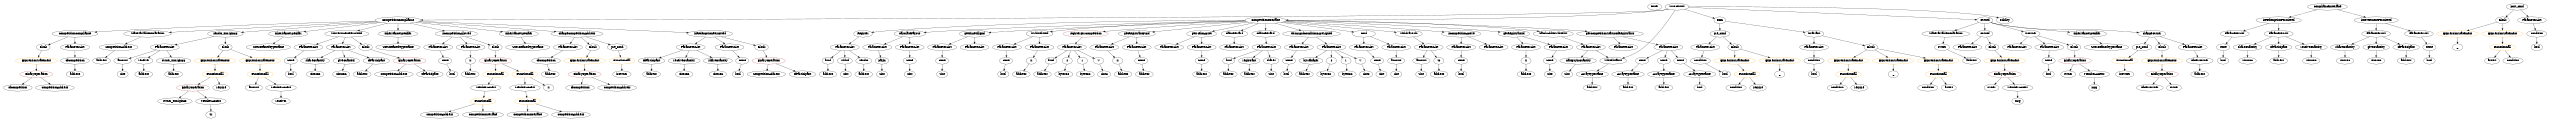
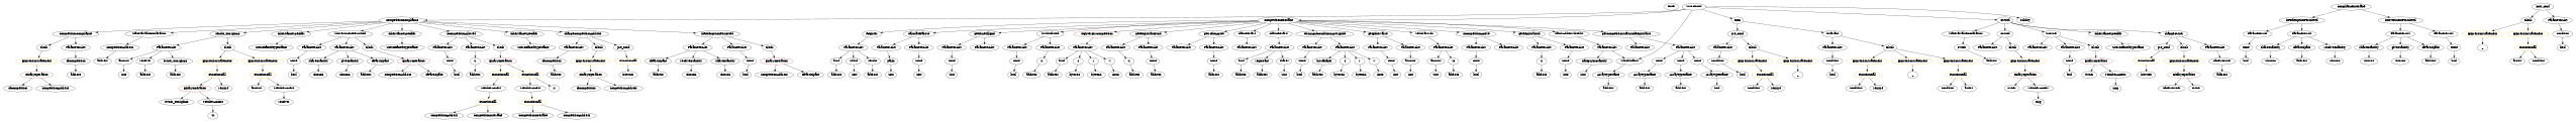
  strict digraph {
    node [color=black]
    Enter [height=0.5 width=0.83628 color=""]
    n2 [height=0.5 label=competitionAddress width=2.3887]
    n3 [height=0.5 label=bool width=0.76697]
    n4 [height=0.5 label=isCompetitionActive width=2.4026]
    n5 [height=0.5 label=ParameterList width=1.7095]
    n6 [height=0.5 label=ParameterList width=1.7095]
    n7 [height=0.5 label=None width=0.85014]
    n8 [height=0.5 label=bool width=0.76697]
    n9 [height=0.5 label=CompetitionInterface width=2.4719]
    n10 [height=0.5 label=getCompetitionStatusOfRegistrants width=3.9411]
    n11 [height=0.5 label=Register width=1.1412]
    n12 [height=0.5 label=calculatePayout width=1.9036]
    n13 [height=0.5 label=getTimeTillEnd width=1.8759]
    n14 [height=0.5 label=isWhitelisted width=1.6125]
    n15 [color=brown height=0.5 label=registerForCompetition width=2.6937]
    n16 [height=0.5 label=getRegistrantFund width=2.1808]
    n17 [height=0.5 label=getMelonAsset width=1.8343]
    n18 [height=0.5 label=claimReward width=1.6402]
    n19 [height=0.5 label=ClaimReward width=1.6957]
    n20 [height=0.5 label=termsAndConditionsAreSigned width=3.5253]
-   n21 [height=0.5 label=cond width=1.7234]
+   n21 [height=0.5 label=getEtherValue width=1.7234]
    n22 [height=0.5 label=withdrawMln width=1.6402]
    n23 [height=0.5 label=batchAddToWhitelist width=2.5273]
    n24 [height=0.5 label=getRegistrantId width=1.862]
    n25 [height=0.5 label=ParameterList width=1.7095]
    n26 [height=0.5 label=ParameterList width=1.7095]
    n27 [height=0.5 label=ParameterList width=1.7095]
    n28 [height=0.5 label=ParameterList width=1.7095]
    n29 [height=0.5 label=ParameterList width=1.7095]
    n30 [height=0.5 label=ParameterList width=1.7095]
    n31 [height=0.5 label=ParameterList width=1.7095]
    n32 [height=0.5 label=ParameterList width=1.7095]
    n33 [height=0.5 label=ParameterList width=1.7095]
    n34 [height=0.5 label=ParameterList width=1.7095]
    n35 [height=0.5 label=ParameterList width=1.7095]
    n36 [height=0.5 label=ParameterList width=1.7095]
    n37 [height=0.5 label=ParameterList width=1.7095]
    n38 [height=0.5 label=ParameterList width=1.7095]
    n39 [height=0.5 label=ParameterList width=1.7095]
    n40 [height=0.5 label=ParameterList width=1.7095]
    n41 [height=0.5 label=ParameterList width=1.7095]
    n42 [height=0.5 label=ParameterList width=1.7095]
    n43 [height=0.5 label=ParameterList width=1.7095]
    n44 [height=0.5 label=ParameterList width=1.7095]
    n45 [height=0.5 label=ParameterList width=1.7095]
    n46 [height=0.5 label=ParameterList width=1.7095]
    n47 [height=0.5 label=ParameterList width=1.7095]
    n48 [height=0.5 label=ParameterList width=1.7095]
    n49 [height=0.5 label=None width=0.85014]
    n50 [height=0.5 label=None width=0.85014]
    n51 [height=0.5 label=None width=0.85014]
    n52 [height=0.5 label=fund width=0.76697]
    n53 [height=0.5 label=withId width=0.94717]
    n54 [height=0.5 label=sendto width=1.1551]
    n55 [height=0.5 label=None width=0.85014]
    n56 [height=0.5 label=payin width=0.85014]
    n57 [height=0.5 label=None width=0.85014]
    n58 [height=0.5 label=x width=0.75]
    n59 [height=0.5 label=None width=0.85014]
    n60 [height=0.5 label=v width=0.75]
    n61 [height=0.5 label=fund width=0.76697]
    n62 [height=0.5 label=s width=0.75]
    n63 [height=0.5 label=r width=0.75]
    n64 [height=0.5 label=None width=0.85014]
    n65 [height=0.5 label=x width=0.75]
    n66 [height=0.5 label=None width=0.85014]
    n67 [height=0.5 label=fund width=0.76697]
    n68 [height=0.5 label=registrant width=1.2382]
    n69 [height=0.5 label=shares width=0.94717]
    n70 [height=0.5 label=v width=0.75]
    n71 [height=0.5 label=byManager width=1.4462]
    n72 [height=0.5 label=s width=0.75]
    n73 [height=0.5 label=r width=0.75]
    n74 [height=0.5 label=None width=0.85014]
    n75 [height=0.5 label=amount width=1.0581]
    n76 [height=0.5 label=None width=0.85014]
    n77 [height=0.5 label=to width=0.75]
    n78 [height=0.5 label=amount width=1.0581]
    n79 [height=0.5 label=maxBuyinQuantity width=2.1947]
    n80 [height=0.5 label=whitelistants width=1.5432]
    n81 [height=0.5 label=x width=0.75]
    n82 [height=0.5 label=None width=0.85014]
    n83 [height=0.5 label=ArrayTypeName width=2.0145]
    n84 [height=0.5 label=bool width=0.76697]
    n85 [height=0.5 label=require width=1.0026]
    n86 [height=0.5 label=bool width=0.76697]
    n87 [height=0.5 label=receiver width=1.0996]
    n88 [height=0.5 label=address width=1.0996]
    n89 [height=0.5 label=ComplianceInterface width=2.4303]
    n90 [height=0.5 label=isRedemptionPermitted width=2.7075]
    n91 [height=0.5 label=isInvestmentPermitted width=2.5689]
    n92 [height=0.5 label=ParameterList width=1.7095]
    n93 [height=0.5 label=ParameterList width=1.7095]
    n94 [height=0.5 label=ParameterList width=1.7095]
    n95 [height=0.5 label=ParameterList width=1.7095]
    n96 [height=0.5 label=None width=0.85014]
    n97 [height=0.5 label=shareQuantity width=1.7095]
    n98 [height=0.5 label=ofParticipant width=1.6125]
    n99 [height=0.5 label=receiveQuantity width=1.8897]
    n100 [height=0.5 label=shareQuantity width=1.7095]
    n101 [height=0.5 label=giveQuantity width=1.5848]
    n102 [height=0.5 label=ofParticipant width=1.6125]
    n103 [height=0.5 label=None width=0.85014]
    n104 [height=0.5 label=Owned width=1.0442]
    n105 [height=0.5 label=Block width=0.90558]
    n106 [height=0.5 label=ParameterList width=1.7095]
    n107 [color=orange height=0.5 label=ExpressionStatement width=2.458]
    n108 [color=brown height=0.5 label=BinaryOperation width=1.9867]
    n109 [height=0.5 label=address width=1.0996]
    n110 [height=0.5 label=InheritanceSpecifier width=2.3333]
    n111 [height=0.5 label=UserDefinedTypeName width=2.7214]
    n112 [height=0.5 label=Block width=0.90558]
    n113 [color=brown height=0.5 label=BinaryOperation width=1.9867]
    n114 [color=orange height=0.5 label=FunctionCall width=1.6125]
    n115 [color=orange height=0.5 label=FunctionCall width=1.6125]
    n116 [height=0.5 label=x width=0.75]
    n117 [height=0.5 label=MemberAccess width=1.9174]
    n118 [height=0.5 label=MemberAccess width=1.9174]
    n119 [height=0.5 label=UserDefinedTypeName width=2.7214]
    n120 [height=0.5 label=ParameterList width=1.7095]
    n121 [height=0.5 label=ofNewOwner width=1.6818]
    n122 [height=0.5 label=address width=1.0996]
    n123 [color=orange height=0.5 label=ExpressionStatement width=2.458]
    n124 [color=orange height=0.5 label=FunctionCall width=1.6125]
    n125 [height=0.5 label=condition width=1.266]
    n126 [height=0.5 label=assert width=0.89172]
    n127 [height=0.5 label=uint width=0.75]
    n128 [height=0.5 label=None width=0.85014]
    n129 [height=0.5 label=bool width=0.76697]
    n130 [color=brown height=0.5 label=BinaryOperation width=1.9867]
    n131 [height=0.5 label=ofCompetition width=1.7927]
    n132 [height=0.5 label=competitionAddress width=2.3887]
    n133 [height=0.5 label=address width=1.0996]
    n134 [height=0.5 label=owner width=0.93331]
    n135 [height=0.5 label=MemberAccess width=1.9174]
    n136 [height=0.5 label=uint width=0.75]
    n137 [height=0.5 label=address width=1.0996]
    n138 [height=0.5 label=uint8 width=0.7947]
    n139 [height=0.5 label=address width=1.0996]
    n140 [height=0.5 label=bytes32 width=1.0996]
    n141 [height=0.5 label=bytes32 width=1.0996]
    n142 [height=0.5 label=uint width=0.75]
    n143 [height=0.5 label=condition width=1.266]
    n144 [height=0.5 label=address width=1.0996]
    n145 [height=0.5 label=bool width=0.76697]
    n146 [height=0.5 label=uint256 width=1.0442]
    n147 [height=0.5 label=address width=1.0996]
    n148 [height=0.5 label=uint256 width=1.0442]
    n149 [height=0.5 label=msg width=0.75]
    n150 [height=0.5 label=bool width=0.76697]
    n151 [color=orange height=0.5 label=FunctionCall width=1.6125]
    n152 [height=0.5 label=CompetitionInterface width=2.4719]
    n153 [height=0.5 label=competitionAddress width=2.3887]
    n154 [height=0.5 label=uint width=0.75]
    n155 [height=0.5 label=address width=1.0996]
    n156 [height=0.5 label=address width=1.0996]
    n157 [height=0.5 label=owner width=0.93331]
    n158 [height=0.5 label=address width=1.0996]
    n159 [height=0.5 label=uint width=0.75]
    n160 [height=0.5 label=giveQuantity width=1.5848]
    n161 [height=0.5 label=uint256 width=1.0442]
    n162 [color=orange height=0.5 label=FunctionCall width=1.6125]
    n163 [height=0.5 label=MemberAccess width=1.9174]
    n164 [height=0.5 label=amount width=1.0581]
    n165 [height=0.5 label=address width=1.0996]
    n166 [height=0.5 label=uint width=0.75]
    n167 [height=0.5 label=DBC width=0.82242]
    n168 [height=0.5 label=pre_cond width=1.2937]
    n169 [height=0.5 label=invariant width=1.1551]
    n170 [height=0.5 label=post_cond width=1.4184]
    n171 [height=0.5 label=Block width=0.90558]
    n172 [height=0.5 label=ParameterList width=1.7095]
    n173 [height=0.5 label=Block width=0.90558]
    n174 [height=0.5 label=ParameterList width=1.7095]
    n175 [height=0.5 label=Block width=0.90558]
    n176 [height=0.5 label=ParameterList width=1.7095]
    n177 [color=orange height=0.5 label=ExpressionStatement width=2.458]
    n178 [color=orange height=0.5 label=ExpressionStatement width=2.458]
    n179 [height=0.5 label=condition width=1.266]
    n180 [color=orange height=0.5 label=ExpressionStatement width=2.458]
    n181 [color=orange height=0.5 label=ExpressionStatement width=2.458]
    n182 [height=0.5 label=condition width=1.266]
    n183 [color=orange height=0.5 label=ExpressionStatement width=2.458]
    n184 [color=orange height=0.5 label=ExpressionStatement width=2.458]
    n185 [height=0.5 label=condition width=1.266]
    n186 [height=0.5 label=CompetitionCompliance width=2.8045]
    n187 [height=0.5 label=changeCompetitionAddress width=3.1649]
    n188 [height=0.5 label=isRedemptionPermitted width=2.7075]
    n189 [height=0.5 label=CompetitionCompliance width=2.8045]
    n190 [height=0.5 label=isCompetitionAllowed width=2.5966]
    n191 [height=0.5 label=StateVariableDeclaration width=2.8184]
    n192 [height=0.5 label=sendto_txorigin33 width=2.1531]
    n193 [height=0.5 label=InheritanceSpecifier width=2.3333]
    n194 [height=0.5 label=isInvestmentPermitted width=2.5689]
    n195 [height=0.5 label=InheritanceSpecifier width=2.3333]
    n196 [height=0.5 label=pre_cond width=1.2937]
    n197 [height=0.5 label=ParameterList width=1.7095]
    n198 [height=0.5 label=Block width=0.90558]
    n199 [height=0.5 label=Block width=0.90558]
    n200 [height=0.5 label=ParameterList width=1.7095]
    n201 [height=0.5 label=ParameterList width=1.7095]
    n202 [height=0.5 label=ParameterList width=1.7095]
    n203 [height=0.5 label=Block width=0.90558]
    n204 [height=0.5 label=ParameterList width=1.7095]
    n205 [height=0.5 label=ParameterList width=1.7095]
    n206 [height=0.5 label=competitionAddress width=2.3887]
    n207 [height=0.5 label=Block width=0.90558]
    n208 [height=0.5 label=ParameterList width=1.7095]
    n209 [height=0.5 label=UserDefinedTypeName width=2.7214]
    n210 [height=0.5 label=ParameterList width=1.7095]
    n211 [height=0.5 label=ParameterList width=1.7095]
    n212 [height=0.5 label=Block width=0.90558]
    n213 [height=0.5 label=UserDefinedTypeName width=2.7214]
    n214 [color=orange height=0.5 label=FunctionCall width=1.6125]
    n215 [height=0.5 label=ofCompetition width=1.7927]
    n216 [color=orange height=0.5 label=ExpressionStatement width=2.458]
    n217 [color=brown height=0.5 label=BinaryOperation width=1.9867]
    n218 [height=0.5 label=ofParticipant width=1.6125]
    n219 [height=0.5 label=receiveQuantity width=1.8897]
    n220 [height=0.5 label=shareQuantity width=1.7095]
    n221 [height=0.5 label=ofCompetition width=1.7927]
    n222 [color=orange height=0.5 label=ExpressionStatement width=2.458]
    n223 [height=0.5 label=None width=0.85014]
    n224 [height=0.5 label=x width=0.75]
    n225 [height=0.5 label=address width=1.0996]
    n226 [color=orange height=0.5 label=ExpressionStatement width=2.458]
    n227 [color=orange height=0.5 label=ExpressionStatement width=2.458]
    n228 [height=0.5 label=amount width=1.0581]
    n229 [height=0.5 label=receiver width=1.0996]
    n230 [height=0.5 label=owner_txorigin33 width=2.0976]
    n231 [height=0.5 label=None width=0.85014]
    n232 [height=0.5 label=ofParticipant width=1.6125]
    n233 [height=0.5 label=shareQuantity width=1.7095]
    n234 [color=brown height=0.5 label=BinaryOperation width=1.9867]
    n235 [color=brown height=0.5 label=BinaryOperation width=1.9867]
    n236 [height=0.5 label=competitionAddress width=2.3887]
    n237 [height=0.5 label=ofCompetition width=1.7927]
    n238 [height=0.5 label=bool width=0.76697]
    n239 [height=0.5 label=address width=1.0996]
    n240 [color=orange height=0.5 label=FunctionCall width=1.6125]
    n241 [height=0.5 label=require width=1.0026]
    n242 [height=0.5 label=isOwner width=1.1551]
    n243 [height=0.5 label=Block width=0.90558]
    n244 [height=0.5 label=ParameterList width=1.7095]
    n245 [height=0.5 label=ParameterList width=1.7095]
    n246 [color=brown height=0.5 label=BinaryOperation width=1.9867]
    n247 [height=0.5 label=None width=0.85014]
    n248 [height=0.5 label=MemberAccess width=1.9174]
    n249 [height=0.5 label=owner width=0.93331]
    n250 [height=0.5 label=bool width=0.76697]
    n251 [color=orange height=0.5 label=FunctionCall width=1.6125]
    n252 [color=brown height=0.5 label=BinaryOperation width=1.9867]
    n253 [height=0.5 label=uint width=0.75]
    n254 [height=0.5 label=_ width=0.75]
    n255 [color=orange height=0.5 label=FunctionCall width=1.6125]
    n256 [height=0.5 label=bool width=0.76697]
    n257 [height=0.5 label=uint256 width=1.0442]
    n258 [height=0.5 label=condition width=1.266]
    n259 [height=0.5 label=uint8 width=0.7947]
    n260 [height=0.5 label=address width=1.0996]
    n261 [height=0.5 label=bytes32 width=1.0996]
    n262 [height=0.5 label=bytes32 width=1.0996]
    n263 [height=0.5 label=_ width=0.75]
    n264 [color=orange height=0.5 label=FunctionCall width=1.6125]
    n265 [height=0.5 label=require width=1.0026]
    n266 [height=0.5 label=ArrayTypeName width=2.0145]
    n267 [height=0.5 label=ArrayTypeName width=2.0145]
    n268 [height=0.5 label=bool width=0.76697]
    n269 [height=0.5 label=address width=1.0996]
    n270 [height=0.5 label=address width=1.0996]
    n271 [height=0.5 label=isOwner width=1.1551]
    n272 [height=0.5 label=competitionAddress width=2.3887]
    n273 [height=0.5 label=ofParticipant width=1.6125]
    n274 [height=0.5 label=uint256 width=1.0442]
    n275 [height=0.5 label=address width=1.0996]
    n276 [height=0.5 label=uint width=0.75]
    n277 [height=0.5 label=bool width=0.76697]
    n278 [height=0.5 label=owner_txorigin33 width=2.0976]
    n279 [height=0.5 label=ofNewOwner width=1.6818]
    n280 [height=0.5 label=CompetitionInterface width=2.4719]
    n281 [height=0.5 label=address width=1.0996]
    n282 [height=0.5 label=assert width=0.89172]
    n283 [height=0.5 label=address width=1.0996]
    n284 [height=0.5 label=uint width=0.75]
    n285 [height=0.5 label=pre_cond width=1.2937]
    n286 [color=orange height=0.5 label=FunctionCall width=1.6125]
    n287 [height=0.5 label=isOwner width=1.1551]
    n288 [height=0.5 label=ofParticipant width=1.6125]
    n289 [height=0.5 label=competitionAddress width=2.3887]
    n290 [height=0.5 label=uint256 width=1.0442]
    n291 [height=0.5 label=uint256 width=1.0442]
    n292 [height=0.5 label=condition width=1.266]
    n293 [height=0.5 label=address width=1.0996]
    n294 [height=0.5 label=MemberAccess width=1.9174]
    n295 [height=0.5 label=tx width=0.75]
    n296 [height=0.5 label=InheritanceSpecifier width=2.3333]
    n297 [height=0.5 label=address width=1.0996]
    n298 [height=0.5 label=address width=1.0996]
    n299 [color=orange height=0.5 label=FunctionCall width=1.6125]
    n300 [height=0.5 label=ArrayTypeName width=2.0145]
    n301 [height=0.5 label=msg width=0.75]
    n302 [height=0.5 label=_ width=0.75]
    n303 [height=0.5 label=Owned width=1.0442]
    n304 [height=0.5 label=changeOwner width=1.7095]
    n305 [height=0.5 label=StateVariableDeclaration width=2.8184]
    n306 [height=0.5 label=Block width=0.90558]
    n307 [color=orange height=0.5 label=ExpressionStatement width=2.458]
    n308 [height=0.5 label=address width=1.0996]
    n309 [height=0.5 label=bool width=0.76697]
    n310 [height=0.5 label=uint256 width=1.0442]
    n311 [height=0.5 label=owner width=0.93331]
    n312 [color=brown height=0.5 label=BinaryOperation width=1.9867]
    n313 [height=0.5 label=uint width=0.75]
    n314 [height=0.5 label=address width=1.0996]
    n315 [height=0.5 label=SourceUnit width=1.46]
    n316 [height=0.5 label=solidity width=1.0442]
    n317 [height=0.5 label=address width=1.0996]
    n318 [height=0.5 label=uint width=0.75]
    n319 [height=0.5 label=address width=1.0996]
    n4 -> n5
    n4 -> n6
    n5 -> n7
    n7 -> n8
    n9 -> n4
    n9 -> n10
    n9 -> n11
    n9 -> n12
    n9 -> n13
    n9 -> n14
    n9 -> n15
    n9 -> n16
    n9 -> n17
    n9 -> n18
    n9 -> n19
    n9 -> n20
    n9 -> n21
    n9 -> n22
    n9 -> n23
    n9 -> n24
    n10 -> n25
    n10 -> n26
    n11 -> n27
    n12 -> n28
    n12 -> n29
    n13 -> n30
    n13 -> n31
    n14 -> n32
    n14 -> n33
    n15 -> n34
    n16 -> n35
    n16 -> n36
    n17 -> n37
    n17 -> n38
    n18 -> n39
    n19 -> n40
    n20 -> n41
    n20 -> n42
    n21 -> n43
    n21 -> n44
    n22 -> n45
    n23 -> n46
    n24 -> n47
    n24 -> n48
    n25 -> n49
    n25 -> n50
    n25 -> n51
    n27 -> n52
    n27 -> n53
    n27 -> n54
    n28 -> n55
    n29 -> n56
    n31 -> n57
    n32 -> n58
    n33 -> n59
    n34 -> n60
    n34 -> n61
    n34 -> n62
    n34 -> n63
    n35 -> n64
    n36 -> n65
    n37 -> n66
    n40 -> n67
    n40 -> n68
    n40 -> n69
    n41 -> n70
    n41 -> n71
    n41 -> n72
    n41 -> n73
    n42 -> n74
    n43 -> n75
    n44 -> n76
    n45 -> n77
    n45 -> n78
    n46 -> n79
    n46 -> n80
    n47 -> n81
    n48 -> n82
    n49 -> n83
    n50 -> n266
    n51 -> n267
    n52 -> n144
    n53 -> n253
    n54 -> n109
    n55 -> n154
    n56 -> n142
    n57 -> n127
    n58 -> n155
    n59 -> n3
    n60 -> n259
    n61 -> n260
    n62 -> n261
    n63 -> n262
    n64 -> n88
    n65 -> n317
    n66 -> n137
    n67 -> n156
    n68 -> n319
    n69 -> n166
    n70 -> n138
    n71 -> n139
    n72 -> n140
    n73 -> n141
    n74 -> n238
    n75 -> n284
    n76 -> n318
    n77 -> n165
    n78 -> n159
    n79 -> n136
    n80 -> n300
    n81 -> n293
    n82 -> n313
    n83 -> n84
    n89 -> n90
    n89 -> n91
    n90 -> n92
    n90 -> n93
    n91 -> n94
    n91 -> n95
    n92 -> n96
    n93 -> n97
    n93 -> n98
    n93 -> n99
    n94 -> n100
    n94 -> n101
    n94 -> n102
    n95 -> n103
    n96 -> n145
    n97 -> n146
    n98 -> n147
    n99 -> n148
    n100 -> n257
    n101 -> n310
    n102 -> n314
    n103 -> n150
    n104 -> n105
    n104 -> n106
    n105 -> n107
    n107 -> n108
    n108 -> n134
    n108 -> n135
    n110 -> n111
    n112 -> n113
    n113 -> n114
    n113 -> n115
    n114 -> n116
    n114 -> n117
    n115 -> n118
    n117 -> n299
    n118 -> n151
    n120 -> n121
    n121 -> n122
    n123 -> n124
    n124 -> n125
    n124 -> n126
    n128 -> n129
    n130 -> n131
    n130 -> n132
    n135 -> n149
    n151 -> n152
    n151 -> n153
    n157 -> n158
    n160 -> n161
    n162 -> n163
    n162 -> n164
    n163 -> n87
    n167 -> n168
    n167 -> n169
    n168 -> n173
    n168 -> n174
    n169 -> n175
    n169 -> n176
    n170 -> n171
    n170 -> n172
    n171 -> n177
    n171 -> n178
    n172 -> n179
    n173 -> n180
    n173 -> n181
    n174 -> n182
    n175 -> n123
    n175 -> n183
    n175 -> n184
    n176 -> n185
    n177 -> n254
    n178 -> n255
    n179 -> n256
    n180 -> n263
    n181 -> n264
    n182 -> n268
    n183 -> n240
    n184 -> n302
    n185 -> n86
    n186 -> n110
    n186 -> n187
    n186 -> n188
    n186 -> n189
    n186 -> n190
    n186 -> n191
    n186 -> n192
    n186 -> n193
    n186 -> n194
    n186 -> n195
    n187 -> n196
    n187 -> n197
    n187 -> n198
    n188 -> n199
    n188 -> n200
    n188 -> n201
    n189 -> n202
    n189 -> n203
    n190 -> n112
    n190 -> n204
    n190 -> n205
    n191 -> n206
    n192 -> n207
    n192 -> n208
    n193 -> n209
    n194 -> n210
    n194 -> n211
    n194 -> n212
    n195 -> n213
    n196 -> n214
    n197 -> n215
    n198 -> n216
    n199 -> n217
    n200 -> n218
    n200 -> n219
    n200 -> n220
    n201 -> n128
    n202 -> n221
    n203 -> n222
    n204 -> n223
    n205 -> n224
    n206 -> n225
    n207 -> n226
    n207 -> n227
    n208 -> n228
    n208 -> n229
    n208 -> n230
    n210 -> n231
    n211 -> n160
    n211 -> n232
    n211 -> n233
    n212 -> n234
    n214 -> n271
    n215 -> n239
    n216 -> n130
    n217 -> n288
    n217 -> n289
    n218 -> n281
    n219 -> n290
    n220 -> n291
    n221 -> n308
    n222 -> n235
    n223 -> n309
    n224 -> n133
    n226 -> n251
    n227 -> n162
    n228 -> n276
    n229 -> n297
    n230 -> n298
    n231 -> n277
    n232 -> n270
    n233 -> n274
    n234 -> n272
    n234 -> n273
    n235 -> n236
    n235 -> n237
    n240 -> n143
    n240 -> n241
    n242 -> n243
    n242 -> n244
    n242 -> n245
    n243 -> n246
    n245 -> n247
    n246 -> n248
    n246 -> n249
    n247 -> n250
    n248 -> n301
    n251 -> n85
    n251 -> n252
    n252 -> n278
    n252 -> n294
    n255 -> n282
    n255 -> n292
    n264 -> n258
    n264 -> n265
    n266 -> n275
    n267 -> n283
    n285 -> n286
    n286 -> n287
    n294 -> n295
    n296 -> n119
    n299 -> n2
    n299 -> n280
    n300 -> n269
    n303 -> n104
    n303 -> n242
    n303 -> n296
    n303 -> n304
    n303 -> n305
    n304 -> n120
    n304 -> n285
    n304 -> n306
    n305 -> n157
    n306 -> n307
    n307 -> n312
    n312 -> n279
    n312 -> n311
    n315 -> n9
    n315 -> n80
    n315 -> n167
    n315 -> n186
    n315 -> n303
    n315 -> n316
  }
